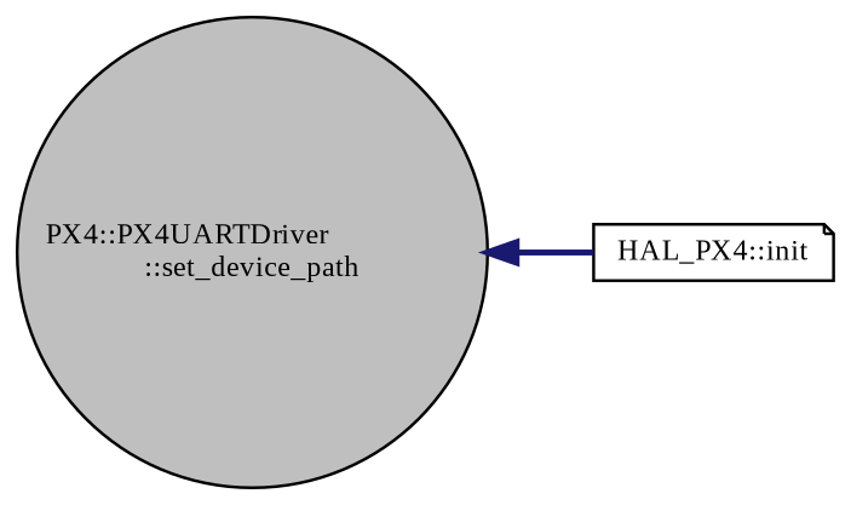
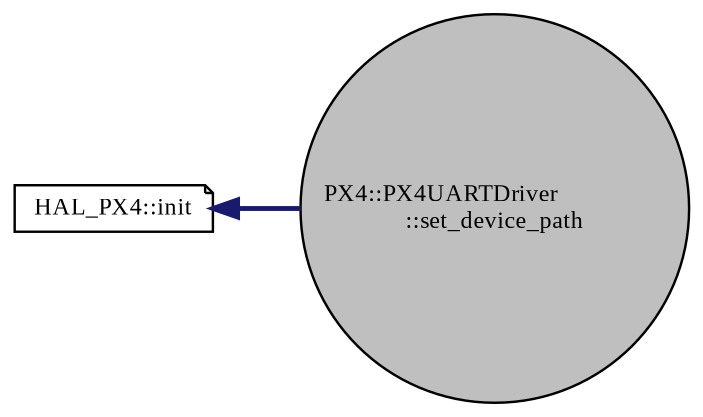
  digraph {
    rankdir=LR
    fontname="Liberation Serif"
    node [color=black fontname="Liberation Serif" fontsize=10 style=filled]
    n1 [fillcolor=grey75 fontcolor=black height=0.2 label="PX4::PX4UARTDriver\l::set_device_path" shape=circle width=0.4]
    n2 [fillcolor=white height=0.2 label="HAL_PX4::init" shape=note width=0.4]
-   n1 -> n2 [color=midnightblue dir=back fontname="Liberation Serif" fontsize=10 labelfontname=Helvetica labelfontsize=10 style=bold]
+   n2 -> n1 [color=midnightblue dir=back fontname="Liberation Serif" fontsize=10 labelfontname=Helvetica labelfontsize=10 style=bold]
  }
